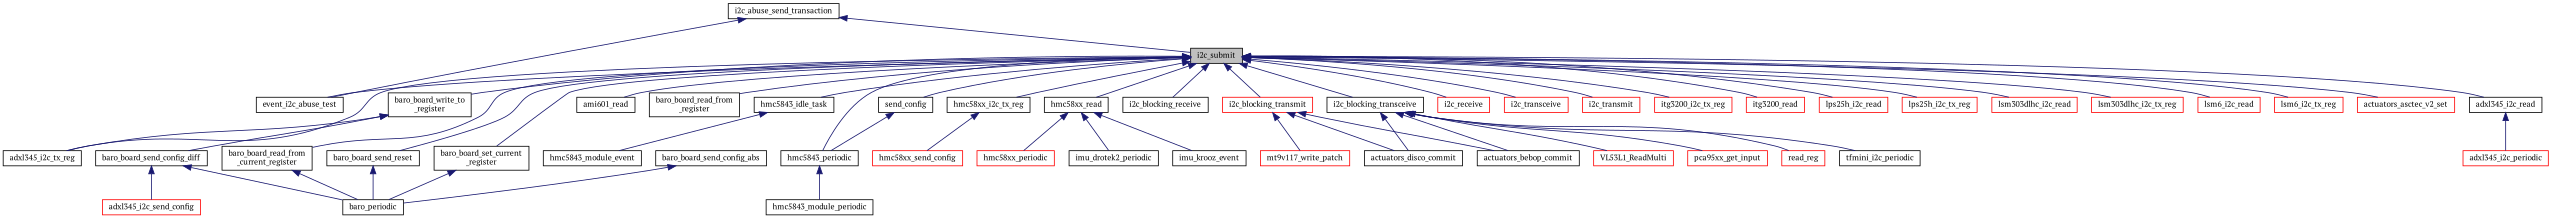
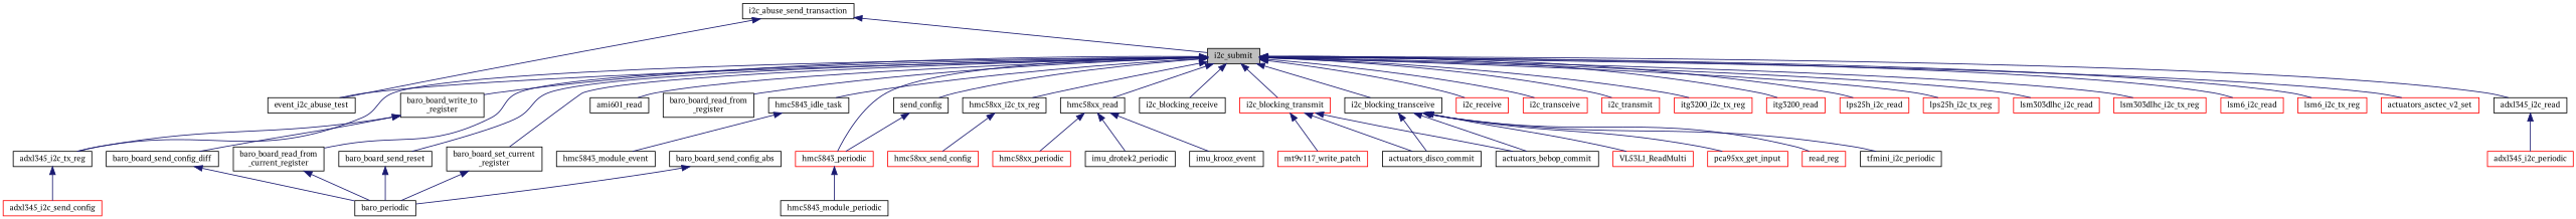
  digraph {
    fontname="PT Serif"
    rankdir=TB
    node [color=black fillcolor=white fontname="PT Serif" fontsize=10 shape=record style=filled]
    edge [color=midnightblue dir=back fontname="PT Serif" fontsize=10 labelfontname=FreeSans labelfontsize=10 style=solid]
    n1 [fillcolor=grey75 fontcolor=black height=0.2 label=i2c_submit width=0.4]
    n2 [color=red height=0.2 label=actuators_asctec_v2_set width=0.4]
    n3 [height=0.2 label=adxl345_i2c_read width=0.4]
    n4 [height=0.2 label=adxl345_i2c_tx_reg width=0.4]
    n5 [height=0.2 label=ami601_read width=0.4]
    n6 [height=0.2 label="baro_board_read_from\l_current_register" width=0.4]
    n7 [height=0.2 label="baro_board_read_from\l_register" width=0.4]
    n8 [height=0.2 label=baro_board_send_reset width=0.4]
    n9 [height=0.2 label="baro_board_set_current\l_register" width=0.4]
    n10 [height=0.2 label="baro_board_write_to\l_register" width=0.4]
    n11 [height=0.2 label=event_i2c_abuse_test width=0.4]
    n12 [height=0.2 label=hmc5843_idle_task width=0.4]
-   n13 [height=0.2 label=hmc5843_periodic width=0.4]
+   n13 [color=red height=0.2 label=hmc5843_periodic width=0.4]
    n14 [height=0.2 label=hmc58xx_i2c_tx_reg width=0.4]
    n15 [height=0.2 label=hmc58xx_read width=0.4]
    n16 [height=0.2 label=i2c_blocking_receive width=0.4]
    n17 [height=0.2 label=i2c_blocking_transceive width=0.4]
    n18 [color=red height=0.2 label=i2c_blocking_transmit width=0.4]
    n19 [color=red height=0.2 label=i2c_receive width=0.4]
    n20 [color=red height=0.2 label=i2c_transceive width=0.4]
    n21 [color=red height=0.2 label=i2c_transmit width=0.4]
    n22 [color=red height=0.2 label=itg3200_i2c_tx_reg width=0.4]
    n23 [color=red height=0.2 label=itg3200_read width=0.4]
    n24 [color=red height=0.2 label=lps25h_i2c_read width=0.4]
    n25 [color=red height=0.2 label=lps25h_i2c_tx_reg width=0.4]
    n26 [color=red height=0.2 label=lsm303dlhc_i2c_read width=0.4]
    n27 [color=red height=0.2 label=lsm303dlhc_i2c_tx_reg width=0.4]
    n28 [color=red height=0.2 label=lsm6_i2c_read width=0.4]
    n29 [color=red height=0.2 label=lsm6_i2c_tx_reg width=0.4]
    n30 [height=0.2 label=send_config width=0.4]
    n31 [color=red height=0.2 label=adxl345_i2c_periodic width=0.4]
    n32 [color=red height=0.2 label=adxl345_i2c_send_config width=0.4]
    n33 [height=0.2 label=baro_periodic width=0.4]
    n34 [height=0.2 label=baro_board_send_config_diff width=0.4]
    n35 [height=0.2 label=hmc5843_module_event width=0.4]
    n36 [height=0.2 label=hmc5843_module_periodic width=0.4]
    n37 [color=red height=0.2 label=hmc58xx_send_config width=0.4]
    n38 [color=red height=0.2 label=hmc58xx_periodic width=0.4]
    n39 [height=0.2 label=imu_drotek2_periodic width=0.4]
    n40 [height=0.2 label=imu_krooz_event width=0.4]
    n41 [height=0.2 label=i2c_abuse_send_transaction width=0.4]
    n42 [height=0.2 label=actuators_bebop_commit width=0.4]
    n43 [height=0.2 label=actuators_disco_commit width=0.4]
    n44 [color=red height=0.2 label=pca95xx_get_input width=0.4]
    n45 [color=red height=0.2 label=read_reg width=0.4]
    n46 [height=0.2 label=tfmini_i2c_periodic width=0.4]
    n47 [color=red height=0.2 label=VL53L1_ReadMulti width=0.4]
    n48 [color=red height=0.2 label=mt9v117_write_patch width=0.4]
    n49 [height=0.2 label=baro_board_send_config_abs width=0.4]
    n1 -> n2
    n1 -> n3
    n1 -> n4
    n1 -> n5
    n1 -> n6
    n1 -> n7
    n1 -> n8
    n1 -> n9
    n1 -> n10
    n1 -> n11
    n1 -> n12
    n1 -> n13
    n1 -> n14
    n1 -> n15
    n1 -> n16
    n1 -> n17
    n1 -> n18
    n1 -> n19
    n1 -> n20
    n1 -> n21
    n1 -> n22
    n1 -> n23
    n1 -> n24
    n1 -> n25
    n1 -> n26
    n1 -> n27
    n1 -> n28
    n1 -> n29
    n1 -> n30
    n3 -> n31
-   n34 -> n32
+   n4 -> n32
    n6 -> n33
    n8 -> n33
    n9 -> n33
    n10 -> n4
    n10 -> n34
    n12 -> n35
    n13 -> n36
    n14 -> n37
    n15 -> n38
    n15 -> n39
    n15 -> n40
    n17 -> n42
    n17 -> n43
    n17 -> n44
    n17 -> n45
    n17 -> n46
    n17 -> n47
    n18 -> n42
    n18 -> n43
    n18 -> n48
    n30 -> n13
    n34 -> n33
    n41 -> n1
    n41 -> n11
    n49 -> n33
  }
